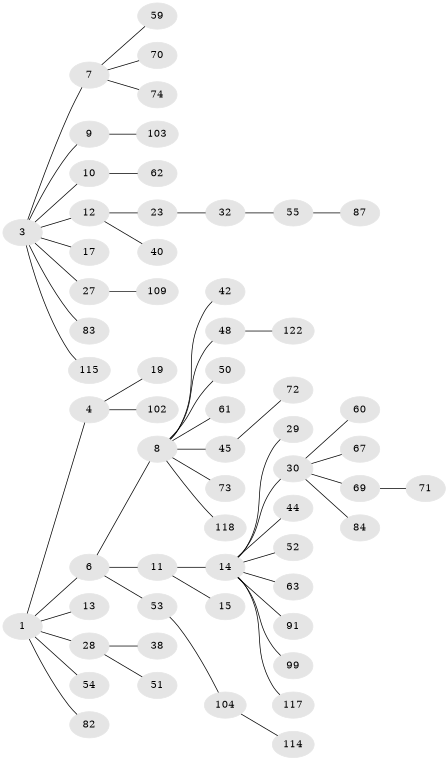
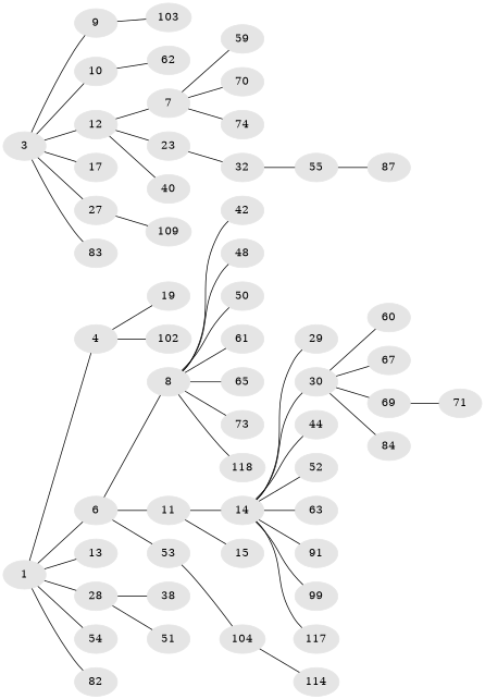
  graph {
    rankdir=LR
    node [color=gray90 style=filled]
    1 [super="+2"]
    4 [super="+16"]
    6
    13 [super="+18+77+64"]
    28
    54 [super="+100+112"]
    82 [super="+97"]
    3 [super="+5+37"]
    7 [super="+31+113+22"]
    9
    10 [super="+41+81+21"]
    12
    17 [super="+96"]
    27 [super="+34"]
    83 [super="+95"]
-   115 [super="+116"]
    19 [super="+79"]
    102
    8 [super="+20"]
    11
    53 [super="+89+111+108"]
    38
    51
    59 [super="+80"]
    70
    74 [super="+123"]
    103
    62
    23
    40
    109
    42
    48
    50
    61
-   65 [label=45]
+   65
    73
    118
    14 [super="+24"]
    15
    104 [super="+105"]
-   122
-   72
    29 [super="+110"]
    30 [super="+33+43"]
    44 [super="+57"]
    52 [super="+75"]
    63 [super="+120"]
    91
    99
    117
    32 [super="+66"]
    60 [super="+101+68"]
    67
    69
    84
    55
    71 [super="+86"]
    87
    114
    1 -- 4
    1 -- 6
    1 -- 13
    1 -- 28
    1 -- 54
    1 -- 82
    4 -- 19
    4 -- 102
    6 -- 8
    6 -- 11
    6 -- 53
    28 -- 38
    28 -- 51
-   3 -- 7
+   12 -- 7
    3 -- 9
    3 -- 10
    3 -- 12
    3 -- 17
    3 -- 27
    3 -- 83
-   3 -- 115
    7 -- 59
    7 -- 70
    7 -- 74
    9 -- 103
    10 -- 62
    12 -- 23
    12 -- 40
    27 -- 109
    8 -- 42
    8 -- 48
    8 -- 50
    8 -- 61
    8 -- 65
    8 -- 73
    8 -- 118
    11 -- 14
    11 -- 15
    53 -- 104
    23 -- 32
-   48 -- 122
-   65 -- 72
    14 -- 29
    14 -- 30
    14 -- 44
    14 -- 52
    14 -- 63
    14 -- 91
    14 -- 99
    14 -- 117
    104 -- 114
    30 -- 60
    30 -- 67
    30 -- 69
    30 -- 84
    32 -- 55
    69 -- 71
    55 -- 87
  }
